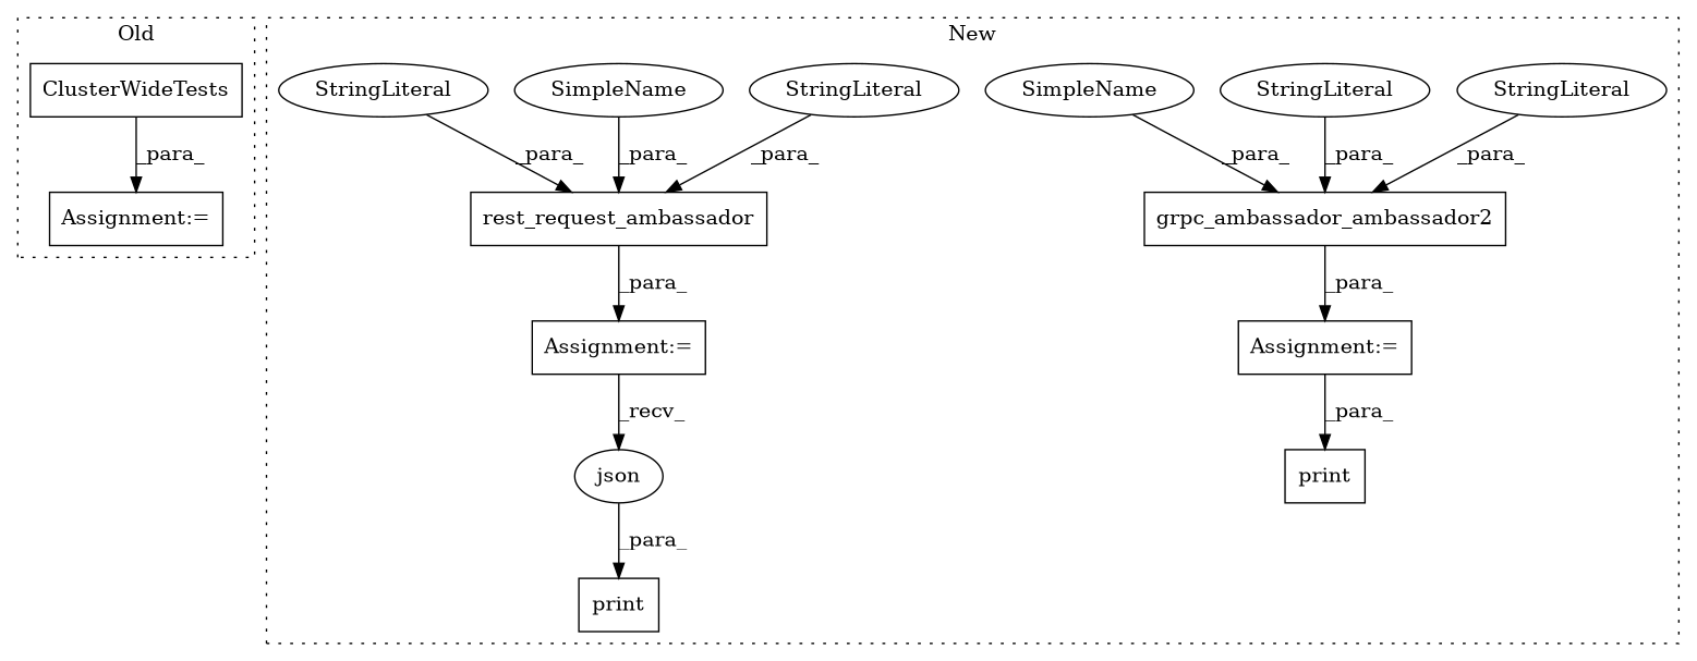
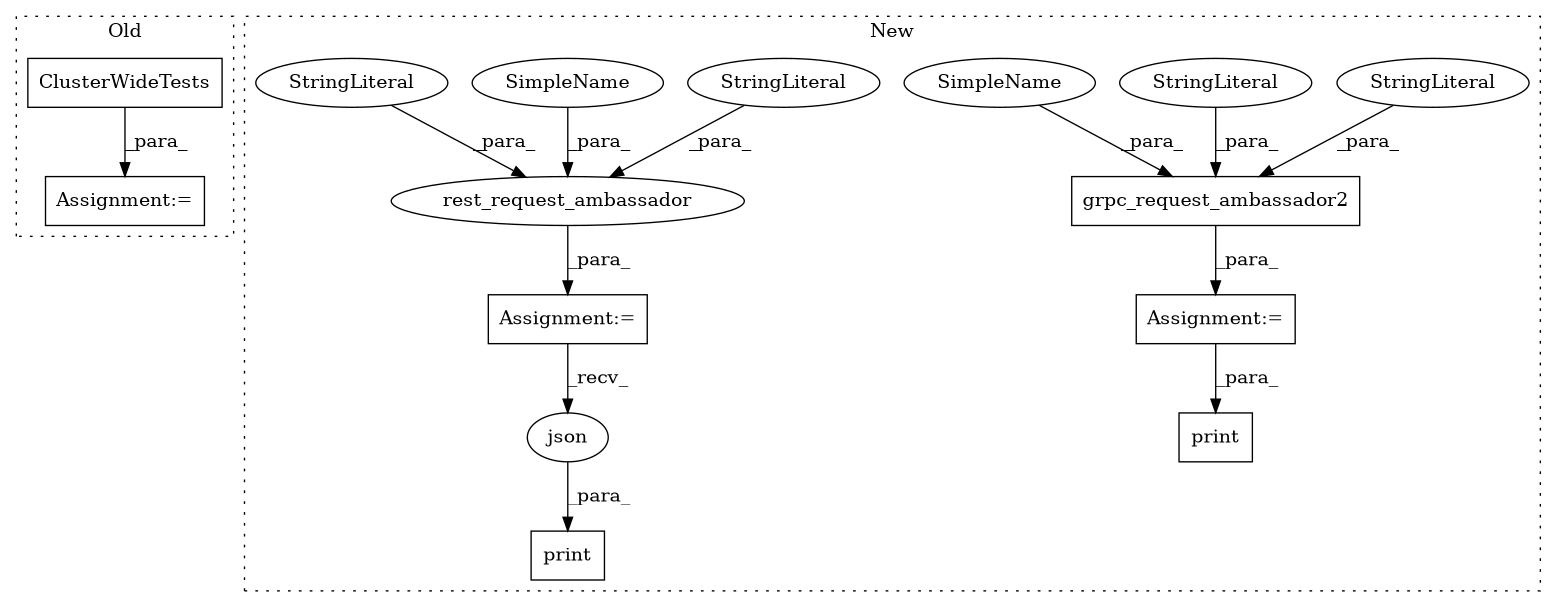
  digraph {
    node [a=32 l=1 shape=box]
    n1 [l=18 label=ClusterWideTests s=645]
    n2 [a=7 label="Assignment:=" s=644]
    n3 [l="6,1" label=print s="1924,1931"]
-   n4 [l="25,1" label=grpc_ambassador_ambassador2 s="1859,1917"]
+   n4 [l="25,1" label=grpc_request_ambassador2 s="1859,1917"]
    n5 [a=45 l=10 label=StringLiteral s=1884 shape=ellipse]
    n6 [a=7 label="Assignment:=" s=1858]
    n7 [a=45 l=7 label=StringLiteral s=1895 shape=ellipse]
-   n8 [l="24,1" label=rest_request_ambassador s="1633,1690"]
+   n8 [l="24,1" label=rest_request_ambassador s="1633,1690" shape=ellipse]
    n9 [l="6,1" label=print s="1697,1711"]
    n10 [l=6 label=json s=1705 shape=ellipse]
    n11 [a=45 l=7 label=StringLiteral s=1668 shape=ellipse]
    n12 [a=45 l=10 label=StringLiteral s=1657 shape=ellipse]
    n13 [a=7 label="Assignment:=" s=1632]
    n14 [a=42 l=14 label=SimpleName s=1903 shape=ellipse]
    n15 [a=42 l=14 label=SimpleName s=1676 shape=ellipse]
    subgraph cluster_1 {
      label=Old
      style=dotted
      n1
      n2
    }
    subgraph cluster_2 {
      label=New
      style=dotted
      n3
      n4
      n5
      n6
      n7
      n8
      n9
      n10
      n11
      n12
      n13
      n14
      n15
    }
    n1 -> n2 [label=_para_]
    n4 -> n6 [label=_para_]
    n5 -> n4 [label=_para_]
    n6 -> n3 [label=_para_]
    n7 -> n4 [label=_para_]
    n8 -> n13 [label=_para_]
    n10 -> n9 [label=_para_]
    n11 -> n8 [label=_para_]
    n12 -> n8 [label=_para_]
    n13 -> n10 [label=_recv_]
    n14 -> n4 [label=_para_]
    n15 -> n8 [label=_para_]
  }
